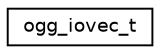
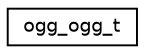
  digraph {
    rankdir=LR
-   n1 [color=black fillcolor=white fontname=Helvetica fontsize=10 height=0.2 label=ogg_iovec_t shape=record style=filled width=0.4]
+   n1 [color=black fillcolor=white fontname=Helvetica fontsize=10 height=0.2 label=ogg_ogg_t shape=record style=filled width=0.4]
  }
